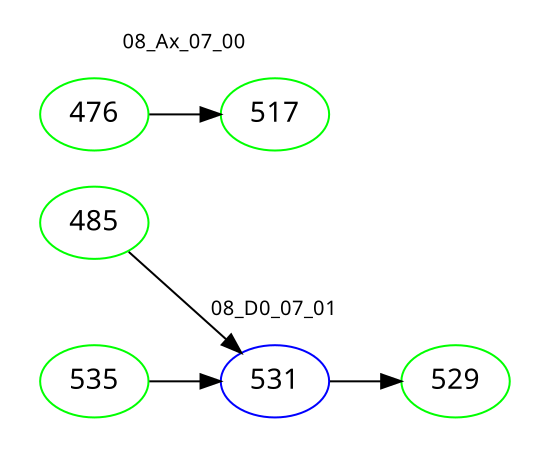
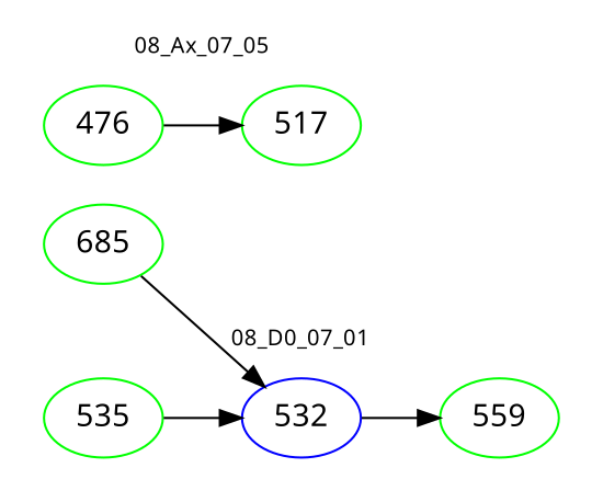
  digraph {
    fontname="Noto Sans"
    rankdir=LR
    node [color=green fontname="Noto Sans"]
    edge [color=black fontname="Noto Sans"]
-   n1 [label=485]
+   n1 [label=685]
    n2 [label=476]
    n3 [label=517]
    n4 [label=535]
-   n5 [color=blue label=531]
-   n6 [label=529]
+   n5 [color=blue label=532]
+   n6 [label=559]
    subgraph cluster_1 {
      color=white
      fontsize=10
-     label="08_Ax_07_00"
+     label="08_Ax_07_05"
      n1
      n2
      n3
    }
    subgraph cluster_2 {
      color=white
      fontsize=10
      label="08_D0_07_01"
      n4
      n5
      n6
    }
    n1 -> n5
    n2 -> n3
    n4 -> n5
    n5 -> n6
  }
